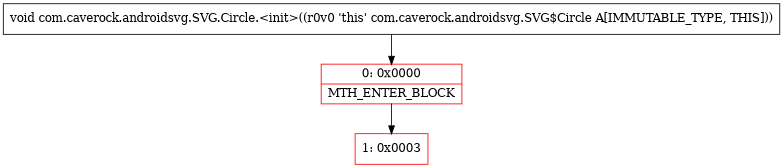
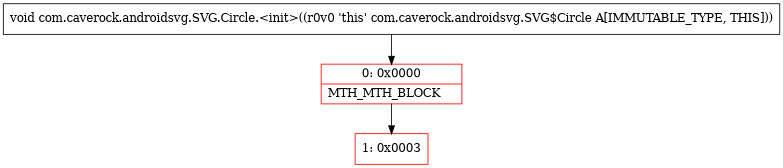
  digraph {
    node [color=red shape=record]
-   n1 [label="{0\:\ 0x0000|MTH_ENTER_BLOCK\l}"]
+   n1 [label="{0\:\ 0x0000|MTH_MTH_BLOCK\l}"]
    n2 [label="{1\:\ 0x0003}"]
    n3 [label="{void com.caverock.androidsvg.SVG.Circle.\<init\>((r0v0 'this' com.caverock.androidsvg.SVG$Circle A[IMMUTABLE_TYPE, THIS])) }" color=""]
    subgraph cluster_1 {
      label="R(0)"
    }
    n1 -> n2
    n3 -> n1
  }
